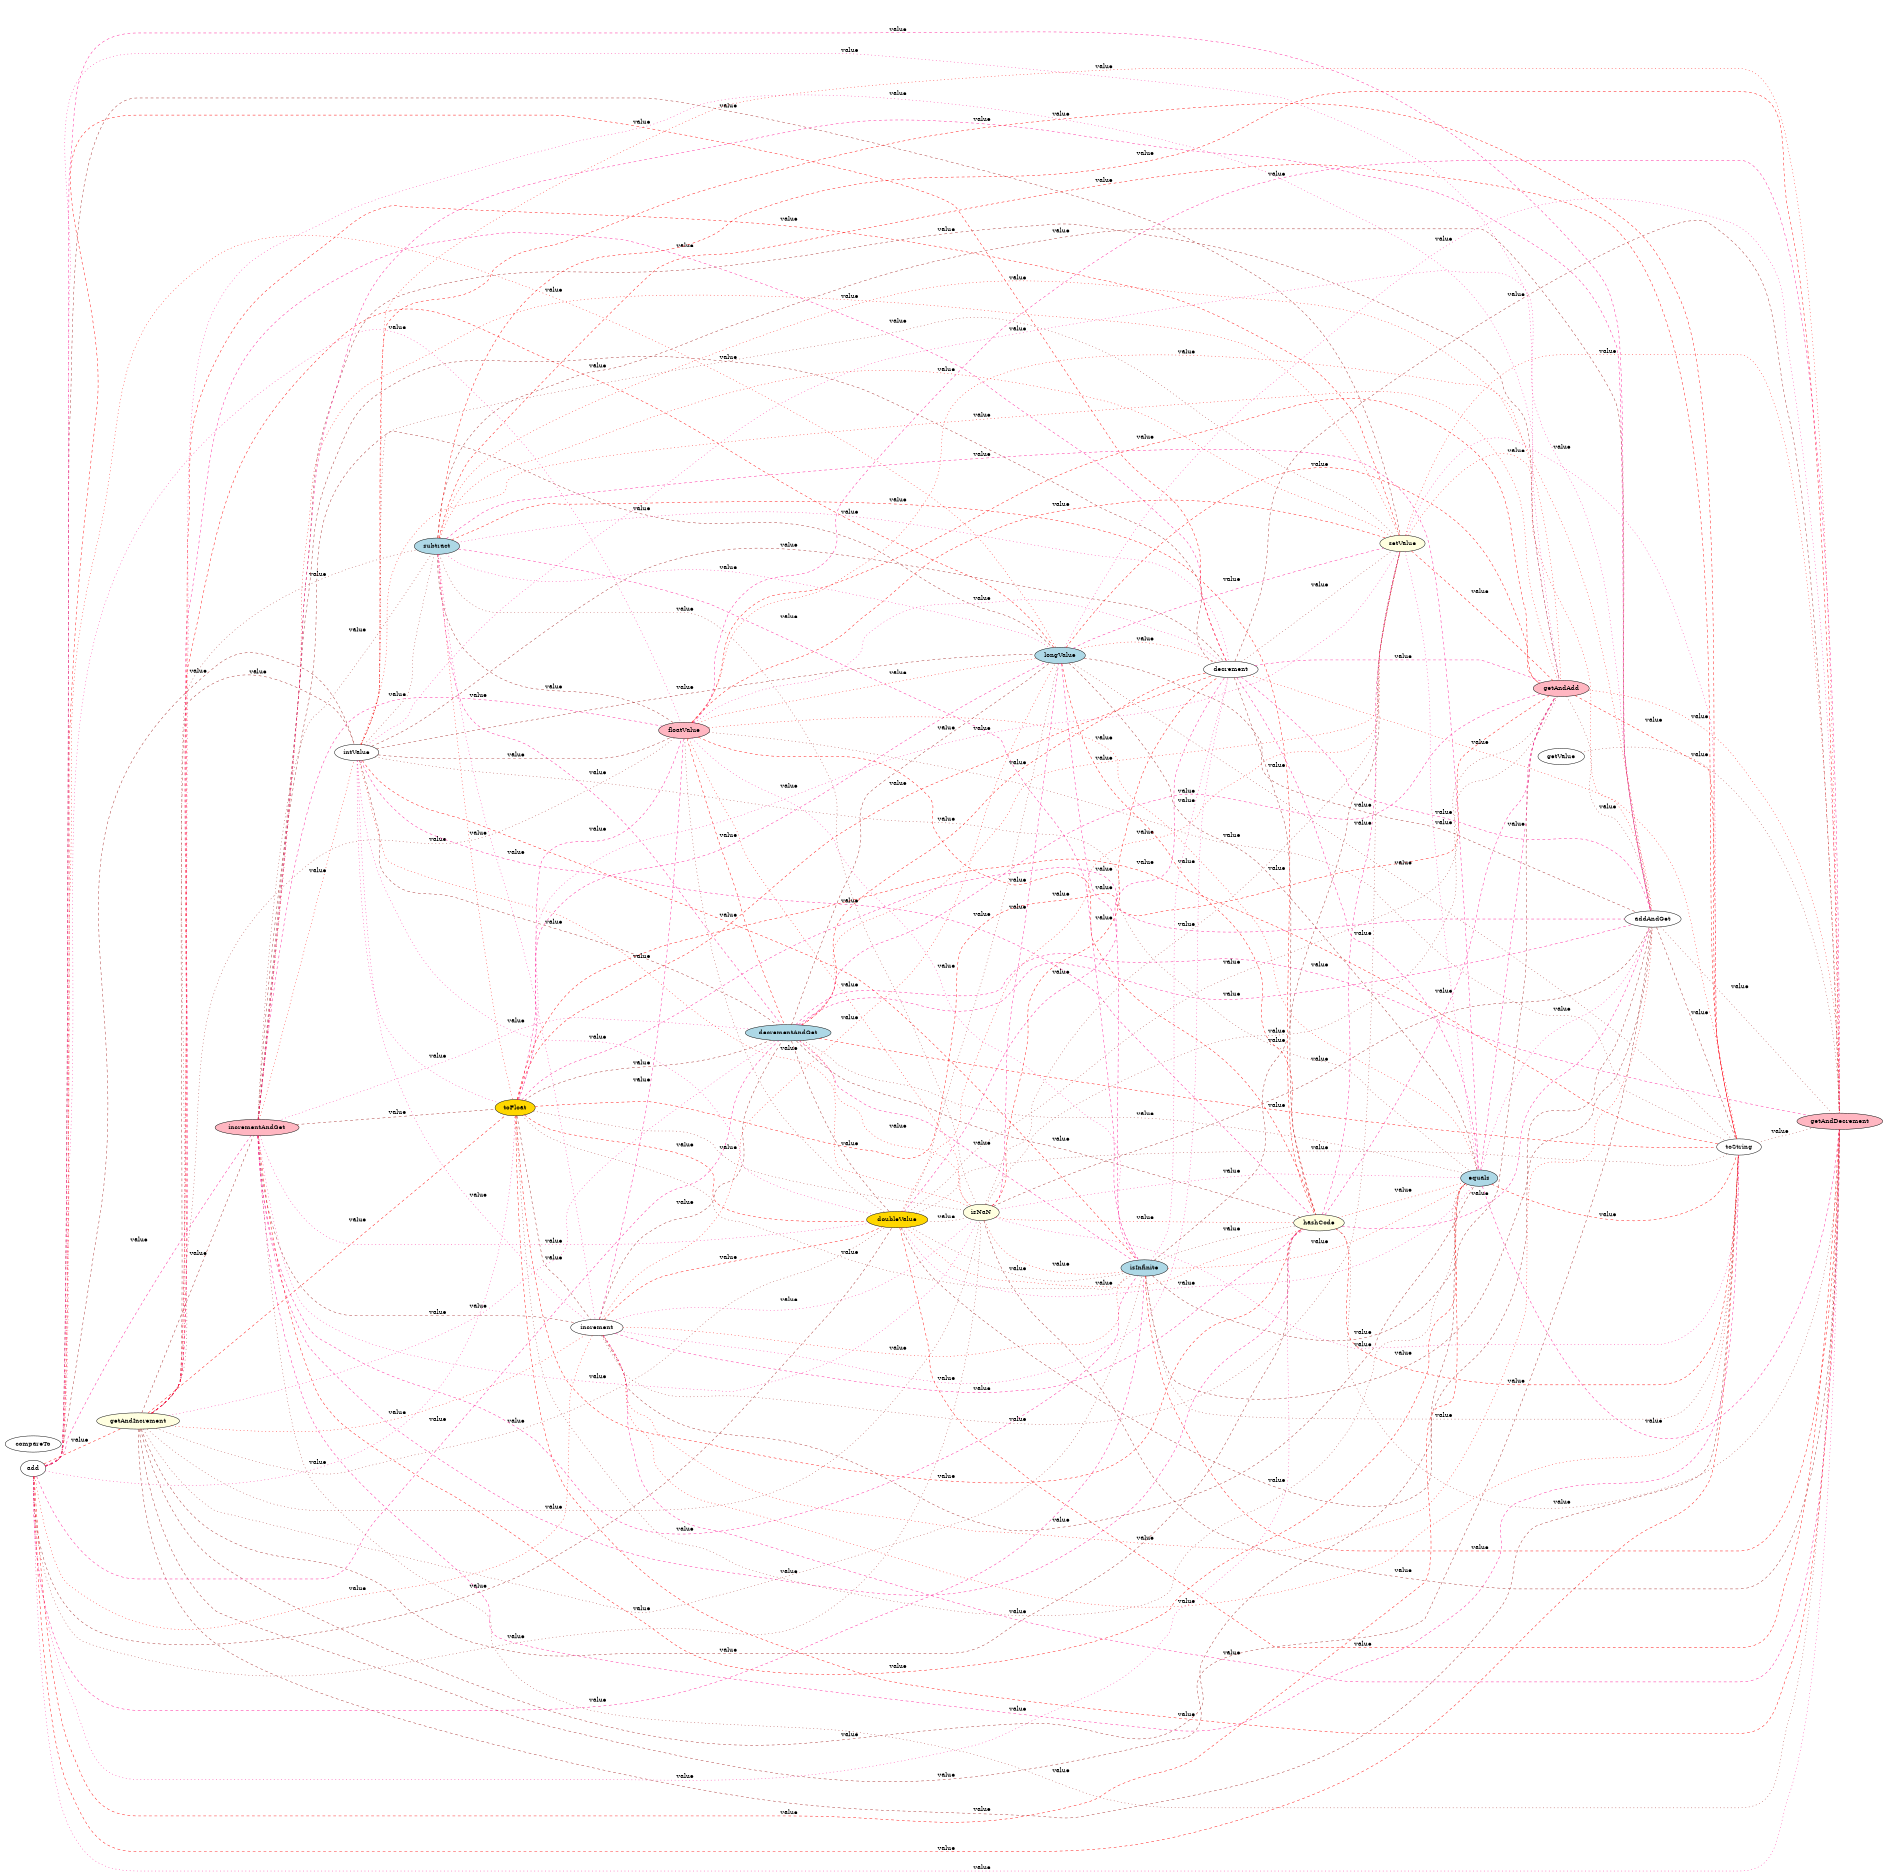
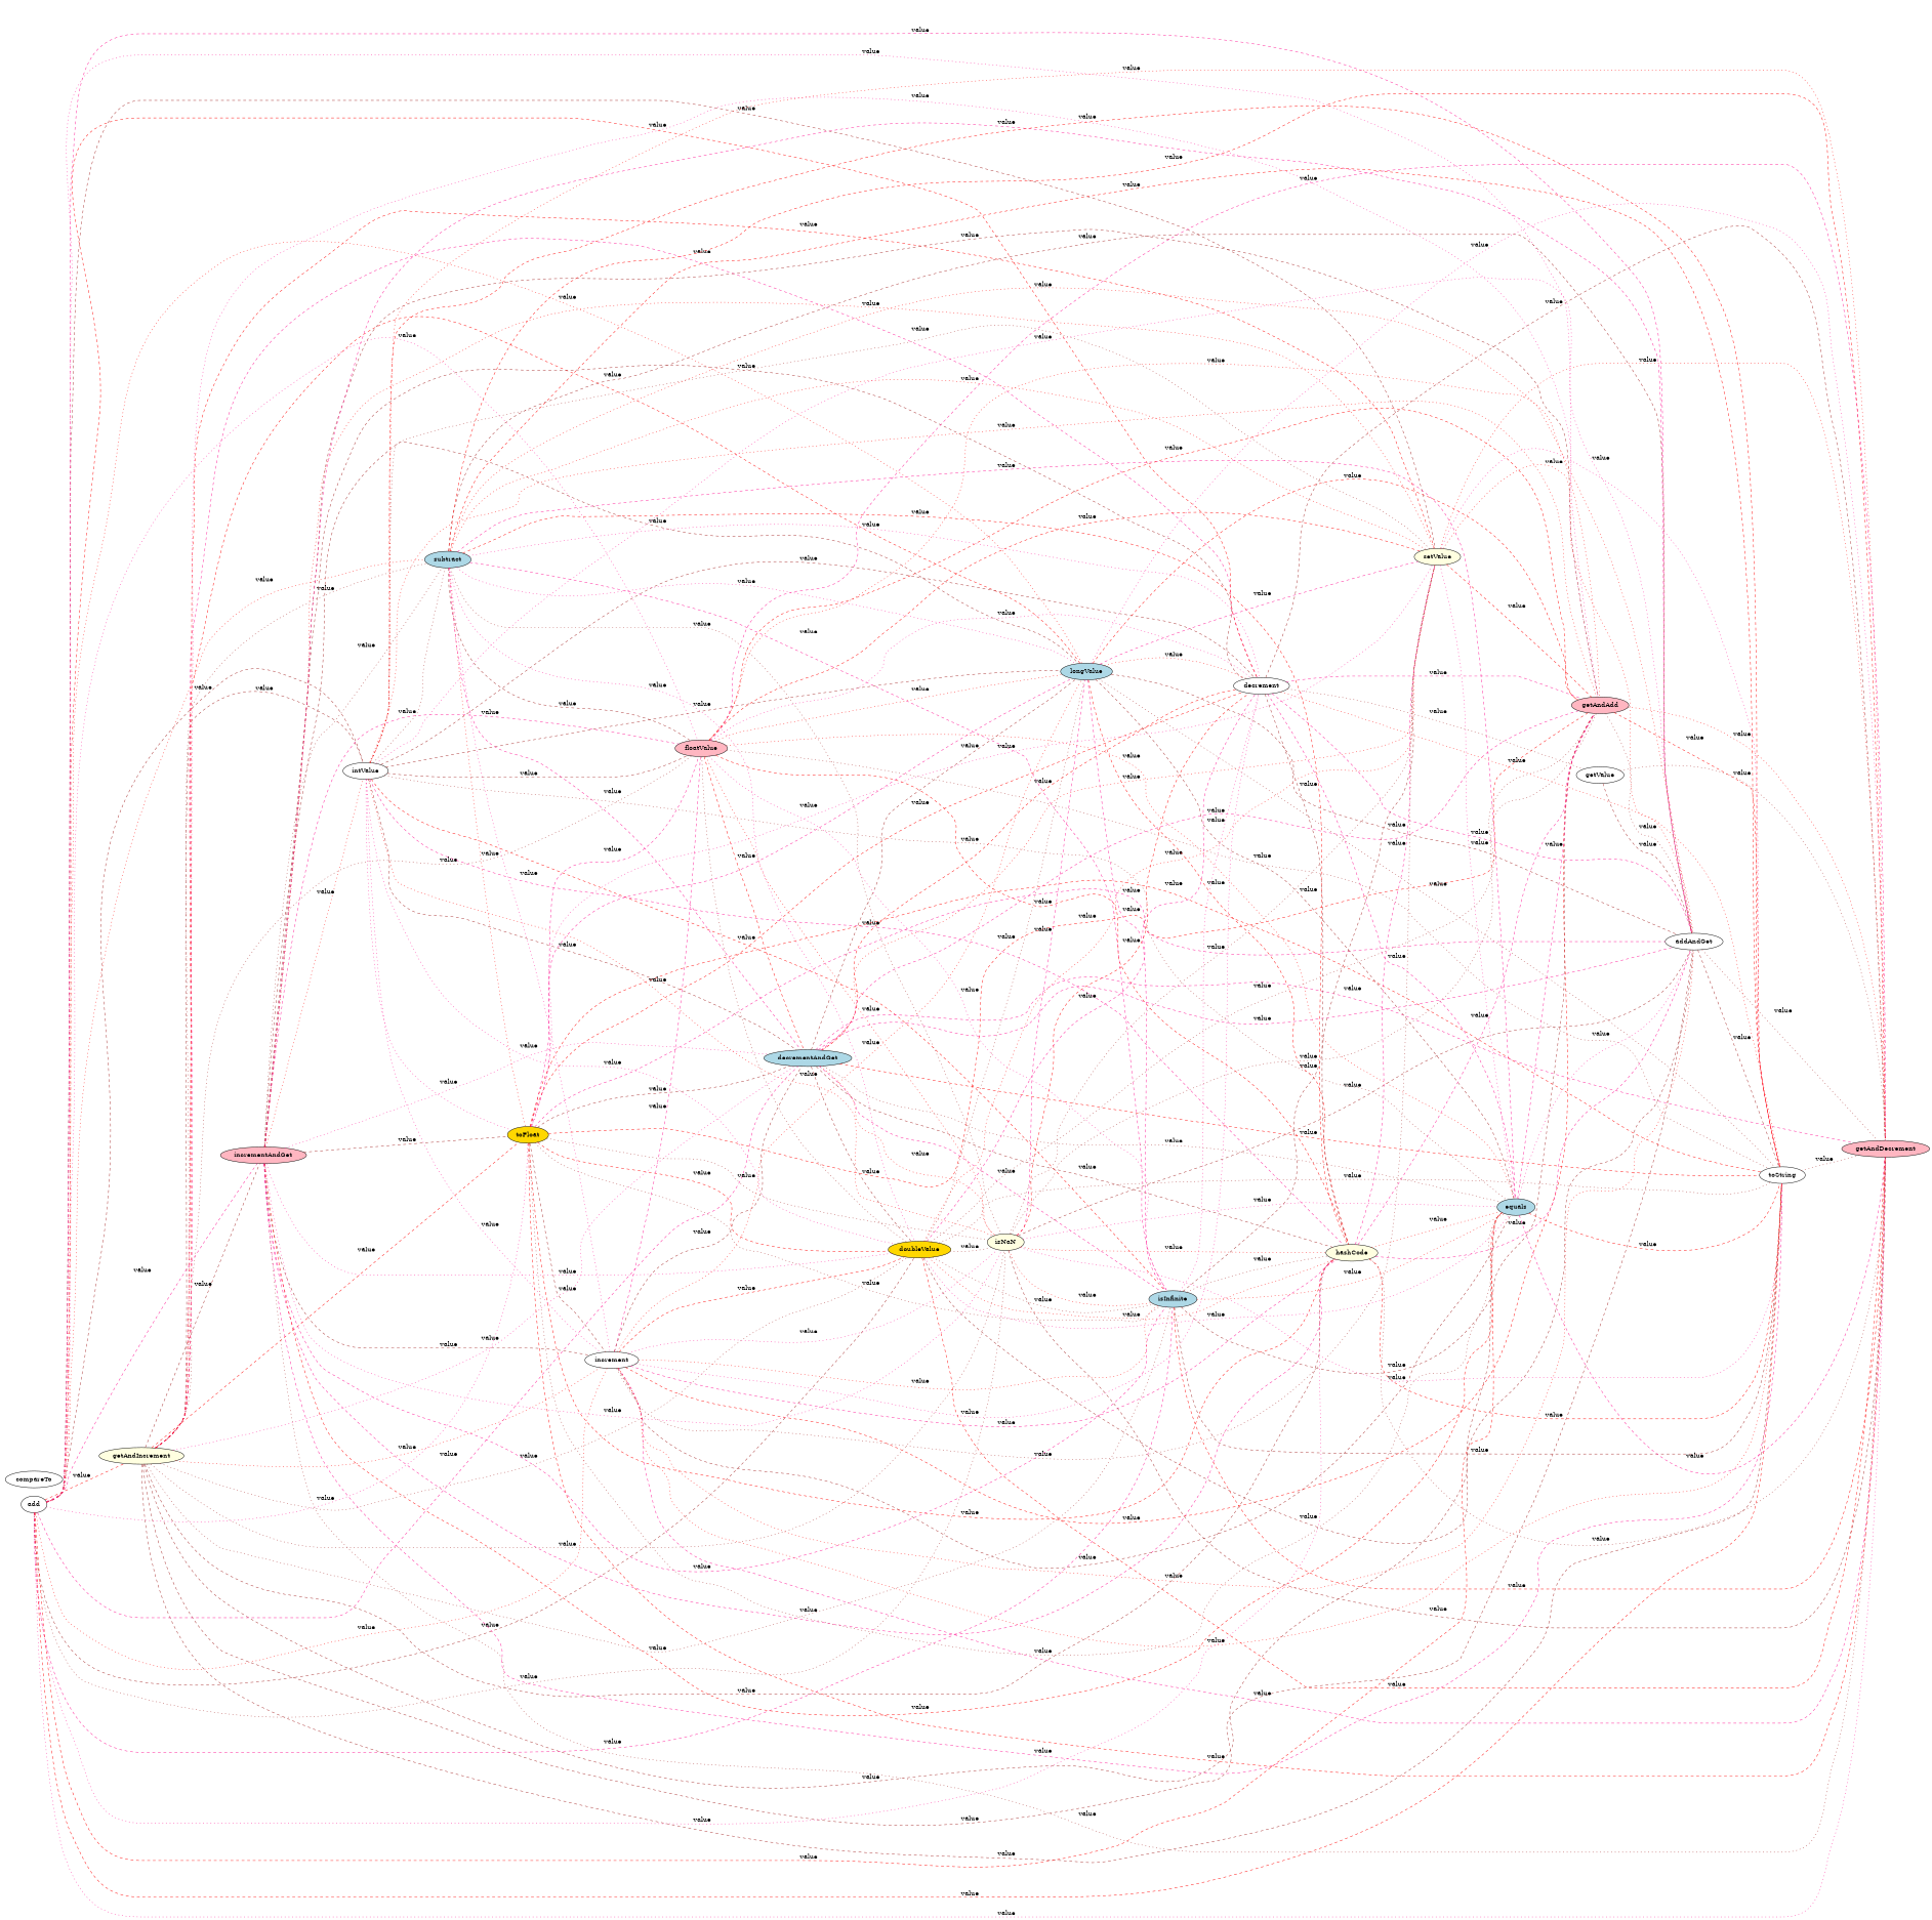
  digraph {
    rankdir=LR
    node [fillcolor=white style=filled]
    edge [color=brown dir=none style=dashed]
    getAndIncrement [fillcolor=lightyellow]
    add
    incrementAndGet [fillcolor=lightpink]
    intValue
    subtract [fillcolor=lightblue]
    toFloat [fillcolor=gold]
    increment
    floatValue [fillcolor=lightpink]
    decrementAndGet [fillcolor=lightblue]
    doubleValue [fillcolor=gold]
    isNaN [fillcolor=lightyellow]
    longValue [fillcolor=lightblue]
    isInfinite [fillcolor=lightblue]
    decrement
    hashCode [fillcolor=lightyellow]
    setValue [fillcolor=lightyellow]
    equals [fillcolor=lightblue]
    getAndAdd [fillcolor=lightpink]
    addAndGet
    toString
    getAndDecrement [fillcolor=lightpink]
    compareTo
    getValue
    getAndIncrement -> incrementAndGet [label=" value"]
    getAndIncrement -> intValue [label=" value"]
    getAndIncrement -> subtract [label=" value" style=dotted]
    getAndIncrement -> toFloat [color=red label=" value"]
    getAndIncrement -> increment [color=red label=" value" style=dotted]
    getAndIncrement -> floatValue [label=" value" style=dotted]
    getAndIncrement -> decrementAndGet [color=deeppink label=" value" style=dotted]
    getAndIncrement -> doubleValue [label=" value" style=dotted]
    getAndIncrement -> isNaN [label=" value" style=dotted]
    getAndIncrement -> longValue [color=red label=" value"]
    getAndIncrement -> isInfinite [label=" value" style=dotted]
    getAndIncrement -> decrement [color=deeppink label=" value"]
    getAndIncrement -> hashCode [label=" value"]
    getAndIncrement -> setValue [color=red label=" value"]
    getAndIncrement -> equals [label=" value"]
    getAndIncrement -> getAndAdd [color=deeppink label=" value" style=dotted]
    getAndIncrement -> addAndGet [label=" value"]
    getAndIncrement -> toString [label=" value"]
    add -> getAndIncrement [color=red label=" value"]
    add -> incrementAndGet [color=deeppink label=" value"]
    add -> intValue [label=" value"]
+   add -> subtract [color=red label=" value" style=dotted]
    add -> toFloat [color=deeppink label=" value" style=dotted]
    add -> increment [color=red label=" value" style=dotted]
    add -> floatValue [color=deeppink label=" value" style=dotted]
    add -> decrementAndGet [color=deeppink label=" value"]
    add -> doubleValue [label=" value"]
    add -> isNaN [label=" value" style=dotted]
    add -> longValue [color=red label=" value" style=dotted]
    add -> isInfinite [color=deeppink label=" value"]
    add -> decrement [color=red label=" value"]
    add -> hashCode [color=deeppink label=" value" style=dotted]
    add -> setValue [label=" value"]
    add -> equals [color=red label=" value"]
    add -> getAndAdd [color=deeppink label=" value" style=dotted]
    add -> addAndGet [color=deeppink label=" value"]
    add -> toString [color=red label=" value"]
    add -> getAndDecrement [color=deeppink label=" value" style=dotted]
    incrementAndGet -> intValue [color=red label=" value" style=dotted]
    incrementAndGet -> subtract [label=" value" style=dotted]
    incrementAndGet -> toFloat [label=" value"]
    incrementAndGet -> increment [label=" value"]
    incrementAndGet -> floatValue [color=deeppink label=" value"]
    incrementAndGet -> decrementAndGet [color=deeppink label=" value" style=dotted]
    incrementAndGet -> doubleValue [color=deeppink label=" value" style=dotted]
    incrementAndGet -> isNaN [color=deeppink label=" value" style=dotted]
    incrementAndGet -> longValue [label=" value"]
    incrementAndGet -> isInfinite [color=deeppink label=" value"]
    incrementAndGet -> decrement [label=" value"]
    incrementAndGet -> hashCode [color=deeppink label=" value"]
    incrementAndGet -> setValue [color=red label=" value" style=dotted]
    incrementAndGet -> equals [color=red label=" value"]
    incrementAndGet -> getAndAdd [label=" value"]
    incrementAndGet -> addAndGet [color=deeppink label=" value"]
    incrementAndGet -> toString [color=deeppink label=" value"]
    incrementAndGet -> getAndDecrement [label=" value" style=dotted]
    intValue -> subtract [label=" value" style=dotted]
    intValue -> toFloat [color=deeppink label=" value" style=dotted]
    intValue -> increment [color=deeppink label=" value" style=dotted]
    intValue -> floatValue [label=" value"]
    intValue -> decrementAndGet [label=" value"]
    intValue -> doubleValue [color=deeppink label=" value" style=dotted]
    intValue -> isNaN [color=red label=" value" style=dotted]
    intValue -> longValue [label=" value"]
    intValue -> isInfinite [color=red label=" value"]
    intValue -> decrement [label=" value"]
    intValue -> hashCode [color=deeppink label=" value"]
    intValue -> setValue [label=" value" style=dotted]
    intValue -> equals [label=" value" style=dotted]
    intValue -> getAndAdd [color=red label=" value" style=dotted]
    intValue -> addAndGet [color=deeppink label=" value" style=dotted]
    intValue -> toString [color=red label=" value"]
    intValue -> getAndDecrement [color=red label=" value" style=dotted]
    subtract -> toFloat [color=red label=" value" style=dotted]
    subtract -> increment [color=deeppink label=" value" style=dotted]
    subtract -> floatValue [label=" value"]
    subtract -> decrementAndGet [color=deeppink label=" value"]
+   subtract -> doubleValue [color=deeppink label=" value" style=dotted]
    subtract -> isNaN [label=" value" style=dotted]
    subtract -> longValue [color=deeppink label=" value" style=dotted]
    subtract -> isInfinite [color=deeppink label=" value"]
    subtract -> decrement [color=deeppink label=" value" style=dotted]
    subtract -> hashCode [color=red label=" value"]
    subtract -> setValue [color=red label=" value" style=dotted]
    subtract -> equals [color=deeppink label=" value"]
    subtract -> getAndAdd [color=red label=" value" style=dotted]
    subtract -> addAndGet [label=" value"]
    subtract -> toString [color=red label=" value"]
    subtract -> getAndDecrement [color=red label=" value"]
    toFloat -> increment [label=" value"]
    toFloat -> floatValue [color=deeppink label=" value"]
    toFloat -> decrementAndGet [label=" value"]
    toFloat -> doubleValue [color=red label=" value"]
    toFloat -> isNaN [label=" value" style=dotted]
    toFloat -> longValue [color=deeppink label=" value"]
    toFloat -> isInfinite [label=" value" style=dotted]
    toFloat -> decrement [color=red label=" value"]
    toFloat -> hashCode [color=red label=" value"]
    toFloat -> setValue [color=deeppink label=" value" style=dotted]
    toFloat -> equals [label=" value" style=dotted]
    toFloat -> getAndAdd [color=red label=" value"]
    toFloat -> addAndGet [color=deeppink label=" value"]
    toFloat -> toString [color=red label=" value"]
    toFloat -> getAndDecrement [color=red label=" value"]
    increment -> floatValue [color=deeppink label=" value"]
    increment -> decrementAndGet [label=" value"]
    increment -> doubleValue [color=red label=" value"]
    increment -> isNaN [color=deeppink label=" value" style=dotted]
    increment -> longValue [color=red label=" value" style=dotted]
    increment -> isInfinite [color=red label=" value" style=dotted]
    increment -> decrement [color=deeppink label=" value" style=dotted]
    increment -> hashCode [color=deeppink label=" value"]
    increment -> setValue [label=" value" style=dotted]
    increment -> equals [label=" value"]
+   increment -> getAndAdd [color=red label=" value"]
    increment -> addAndGet [color=red label=" value" style=dotted]
    increment -> toString [color=red label=" value" style=dotted]
    increment -> getAndDecrement [color=deeppink label=" value"]
    floatValue -> decrementAndGet [color=red label=" value"]
    floatValue -> doubleValue [label=" value" style=dotted]
    floatValue -> isNaN [color=red label=" value" style=dotted]
    floatValue -> longValue [color=red label=" value" style=dotted]
    floatValue -> isInfinite [color=deeppink label=" value" style=dotted]
    floatValue -> decrement [color=deeppink label=" value" style=dotted]
    floatValue -> hashCode [color=red label=" value"]
    floatValue -> setValue [color=red label=" value"]
    floatValue -> equals [color=red label=" value" style=dotted]
    floatValue -> getAndAdd [color=red label=" value"]
    floatValue -> addAndGet [color=red label=" value" style=dotted]
    floatValue -> toString [label=" value" style=dotted]
    floatValue -> getAndDecrement [color=deeppink label=" value"]
    decrementAndGet -> doubleValue [label=" value"]
    decrementAndGet -> isNaN [color=red label=" value" style=dotted]
    decrementAndGet -> longValue [label=" value"]
    decrementAndGet -> isInfinite [color=deeppink label=" value"]
    decrementAndGet -> decrement [color=red label=" value"]
    decrementAndGet -> hashCode [label=" value"]
    decrementAndGet -> setValue [color=red label=" value" style=dotted]
    decrementAndGet -> equals [label=" value" style=dotted]
    decrementAndGet -> getAndAdd [color=deeppink label=" value"]
    decrementAndGet -> addAndGet [color=deeppink label=" value"]
    decrementAndGet -> toString [color=red label=" value"]
    decrementAndGet -> getAndDecrement [color=deeppink label=" value"]
    doubleValue -> isNaN [label=" value" style=dotted]
    doubleValue -> longValue [label=" value" style=dotted]
    doubleValue -> isInfinite [label=" value" style=dotted]
    doubleValue -> decrement [color=deeppink label=" value"]
    doubleValue -> hashCode [color=red label=" value" style=dotted]
    doubleValue -> setValue [color=red label=" value" style=dotted]
    doubleValue -> equals [color=deeppink label=" value" style=dotted]
    doubleValue -> getAndAdd [label=" value" style=dotted]
    doubleValue -> addAndGet [label=" value"]
    doubleValue -> toString [label=" value" style=dotted]
    doubleValue -> getAndDecrement [color=red label=" value"]
    isNaN -> longValue [color=deeppink label=" value"]
    isNaN -> isInfinite [color=red label=" value" style=dotted]
    isNaN -> decrement [color=red label=" value"]
    isNaN -> hashCode [color=red label=" value" style=dotted]
    isNaN -> setValue [label=" value" style=dotted]
    isNaN -> equals [color=deeppink label=" value" style=dotted]
    isNaN -> getAndAdd [label=" value" style=dotted]
    isNaN -> addAndGet [label=" value"]
    isNaN -> toString [color=deeppink label=" value" style=dotted]
    isNaN -> getAndDecrement [label=" value"]
    longValue -> isInfinite [color=deeppink label=" value"]
    longValue -> decrement [color=red label=" value" style=dotted]
    longValue -> hashCode [color=red label=" value"]
    longValue -> setValue [color=deeppink label=" value"]
    longValue -> equals [label=" value"]
    longValue -> getAndAdd [color=red label=" value"]
    longValue -> addAndGet [label=" value"]
    longValue -> toString [label=" value" style=dotted]
    longValue -> getAndDecrement [color=deeppink label=" value" style=dotted]
    isInfinite -> decrement [color=deeppink label=" value" style=dotted]
    isInfinite -> hashCode [label=" value" style=dotted]
    isInfinite -> setValue [label=" value"]
    isInfinite -> equals [color=red label=" value" style=dotted]
    isInfinite -> getAndAdd [label=" value"]
-   isInfinite -> addAndGet [label=" value"]
-   isInfinite -> toString [label=" value" style=dotted]
+   getValue -> addAndGet [label=" value"]
+   isInfinite -> toString [label=" value"]
    isInfinite -> getAndDecrement [color=red label=" value"]
    decrement -> hashCode [label=" value"]
-   decrement -> setValue [label=" value" style=dotted]
+   decrement -> getValue [label=" value" style=dotted]
    decrement -> equals [color=deeppink label=" value"]
    decrement -> getAndAdd [color=deeppink label=" value"]
    decrement -> addAndGet [color=deeppink label=" value"]
    decrement -> toString [color=red label=" value" style=dotted]
    decrement -> getAndDecrement [label=" value"]
    hashCode -> setValue [color=deeppink label=" value"]
    hashCode -> equals [color=red label=" value" style=dotted]
    hashCode -> getAndAdd [color=deeppink label=" value"]
    hashCode -> addAndGet [color=deeppink label=" value"]
    hashCode -> toString [color=red label=" value"]
    hashCode -> getAndDecrement [label=" value" style=dotted]
    setValue -> equals [color=deeppink label=" value" style=dotted]
    setValue -> getAndAdd [color=red label=" value"]
    setValue -> addAndGet [color=red label=" value" style=dotted]
    setValue -> toString [color=deeppink label=" value" style=dotted]
    setValue -> getAndDecrement [color=red label=" value" style=dotted]
    equals -> getAndAdd [color=deeppink label=" value"]
    equals -> addAndGet [color=deeppink label=" value" style=dotted]
    equals -> toString [color=red label=" value"]
    equals -> getAndDecrement [color=deeppink label=" value"]
    getAndAdd -> addAndGet [label=" value" style=dotted]
    getAndAdd -> toString [color=red label=" value"]
    getAndAdd -> getAndDecrement [color=red label=" value" style=dotted]
    addAndGet -> toString [label=" value"]
    addAndGet -> getAndDecrement [label=" value" style=dotted]
    toString -> getAndDecrement [label=" value" style=dotted]
    getValue -> getAndDecrement [label=" value" style=dotted]
  }
